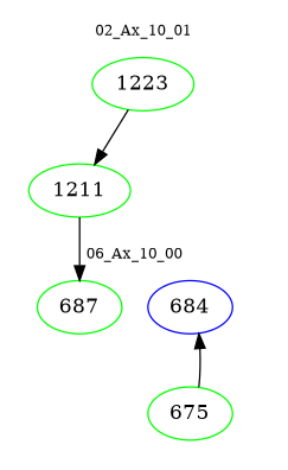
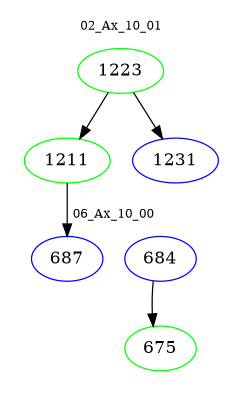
  digraph {
    node [color=blue]
    edge [color=black]
    n1 [label=684]
    n2 [color=green label=675]
-   n3 [color=green label=687]
+   n3 [label=687]
    n4 [color=green label=1223]
    n5 [color=green label=1211]
+   n6 [label=1231]
    subgraph cluster_1 {
      color=white
      fontsize=10
      label="06_Ax_10_00"
      n1
      n2
      n3
    }
    subgraph cluster_2 {
      color=white
      fontsize=10
      label="02_Ax_10_01"
      n4
      n5
+     n6
    }
-   n2 -> n1
+   n1 -> n2
    n4 -> n5
+   n4 -> n6
    n5 -> n3
  }
